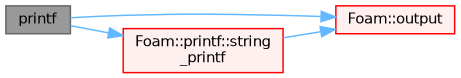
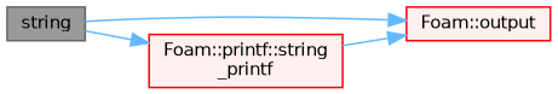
  digraph {
    rankdir=LR
    node [color=red fillcolor="#FFF0F0" fontname=Helvetica fontsize=10 shape=box style=filled]
    edge [color=steelblue1 fontname=Helvetica fontsize=10 labelfontname=Helvetica labelfontsize=10 style=solid]
-   n1 [color=gray40 fillcolor=grey60 fontcolor=black height=0.2 label=printf width=0.4]
+   n1 [color=gray40 fillcolor=grey60 fontcolor=black height=0.2 label=string width=0.4]
    n2 [height=0.2 label="Foam::output" width=0.4]
    n3 [height=0.2 label="Foam::printf::string\l_printf" width=0.4]
    n1 -> n2
    n1 -> n3
    n3 -> n2
  }
